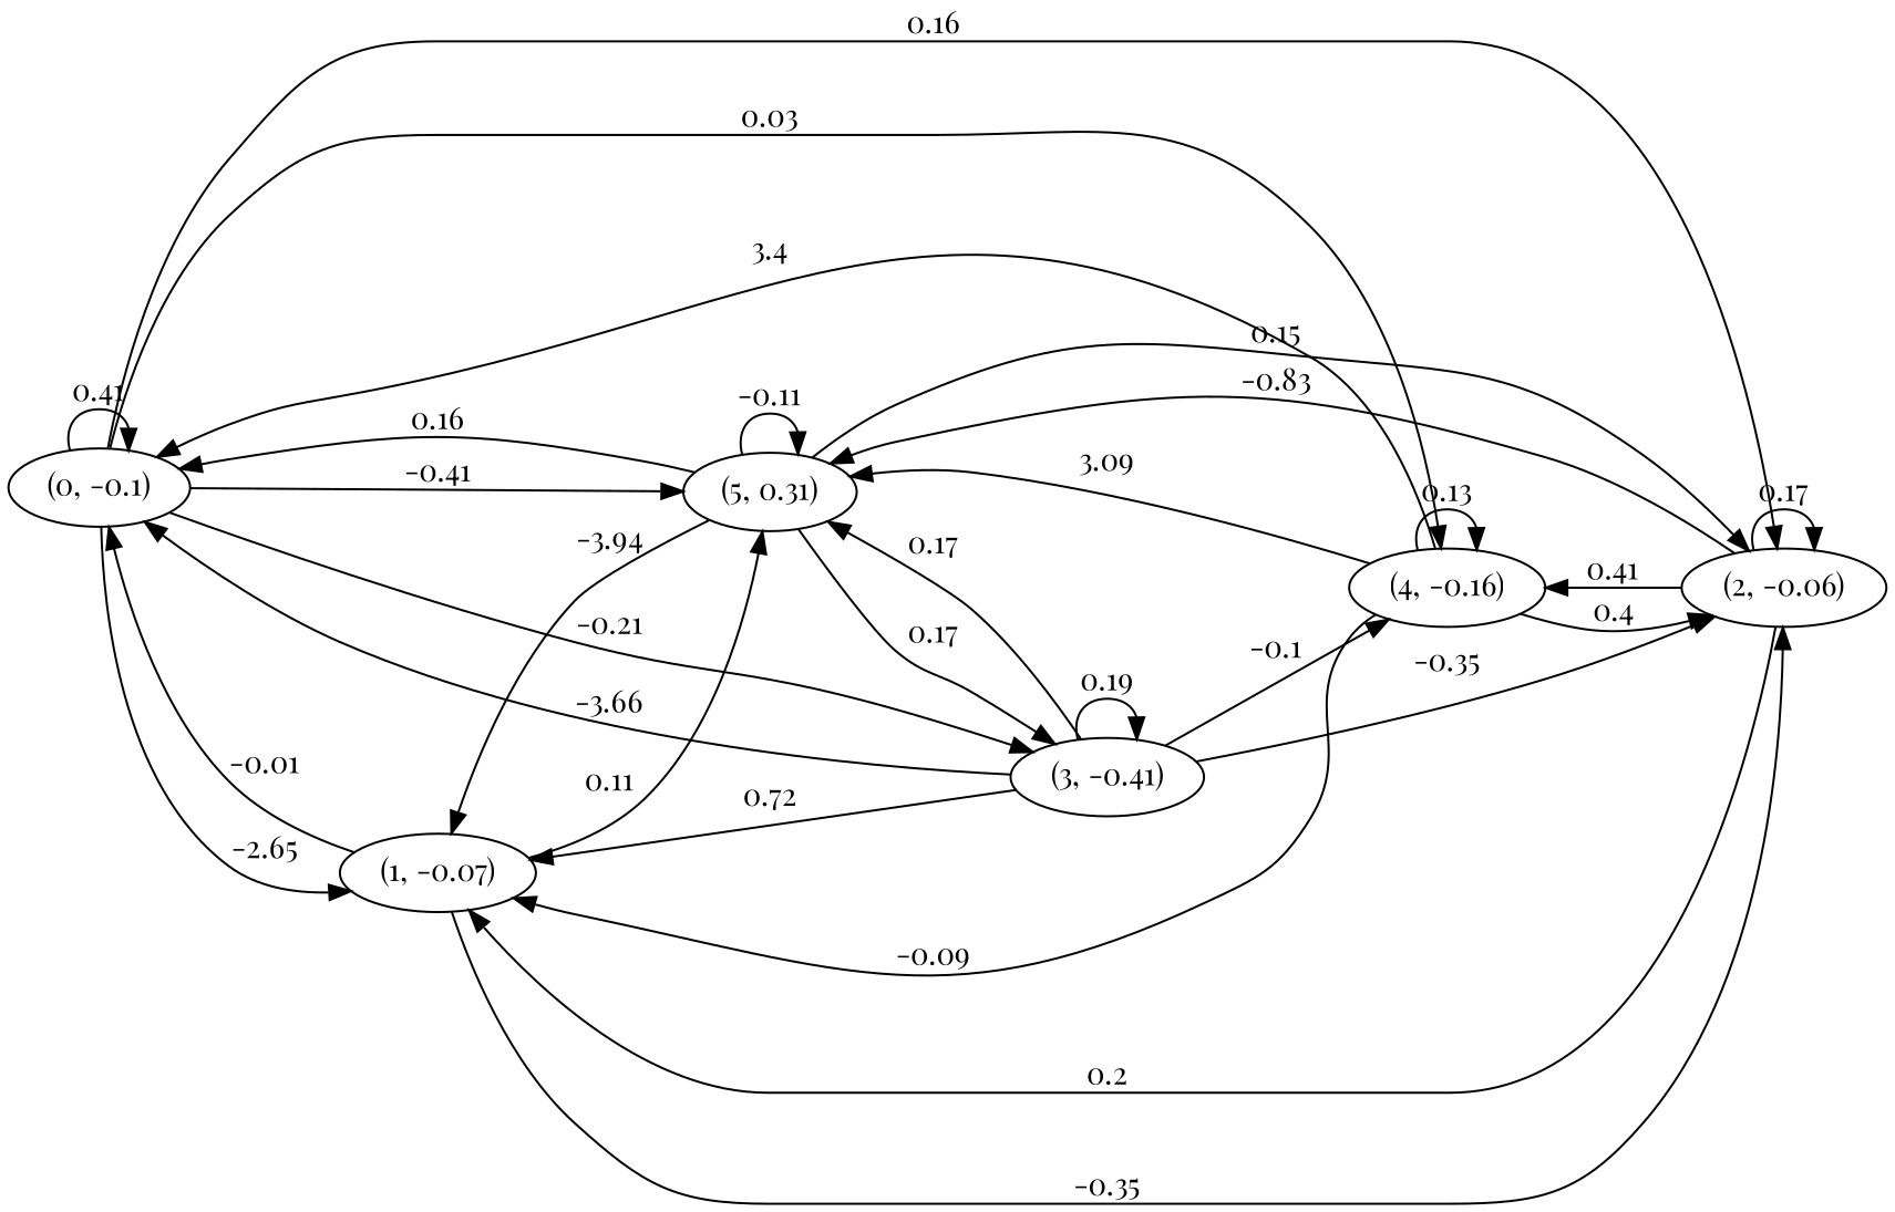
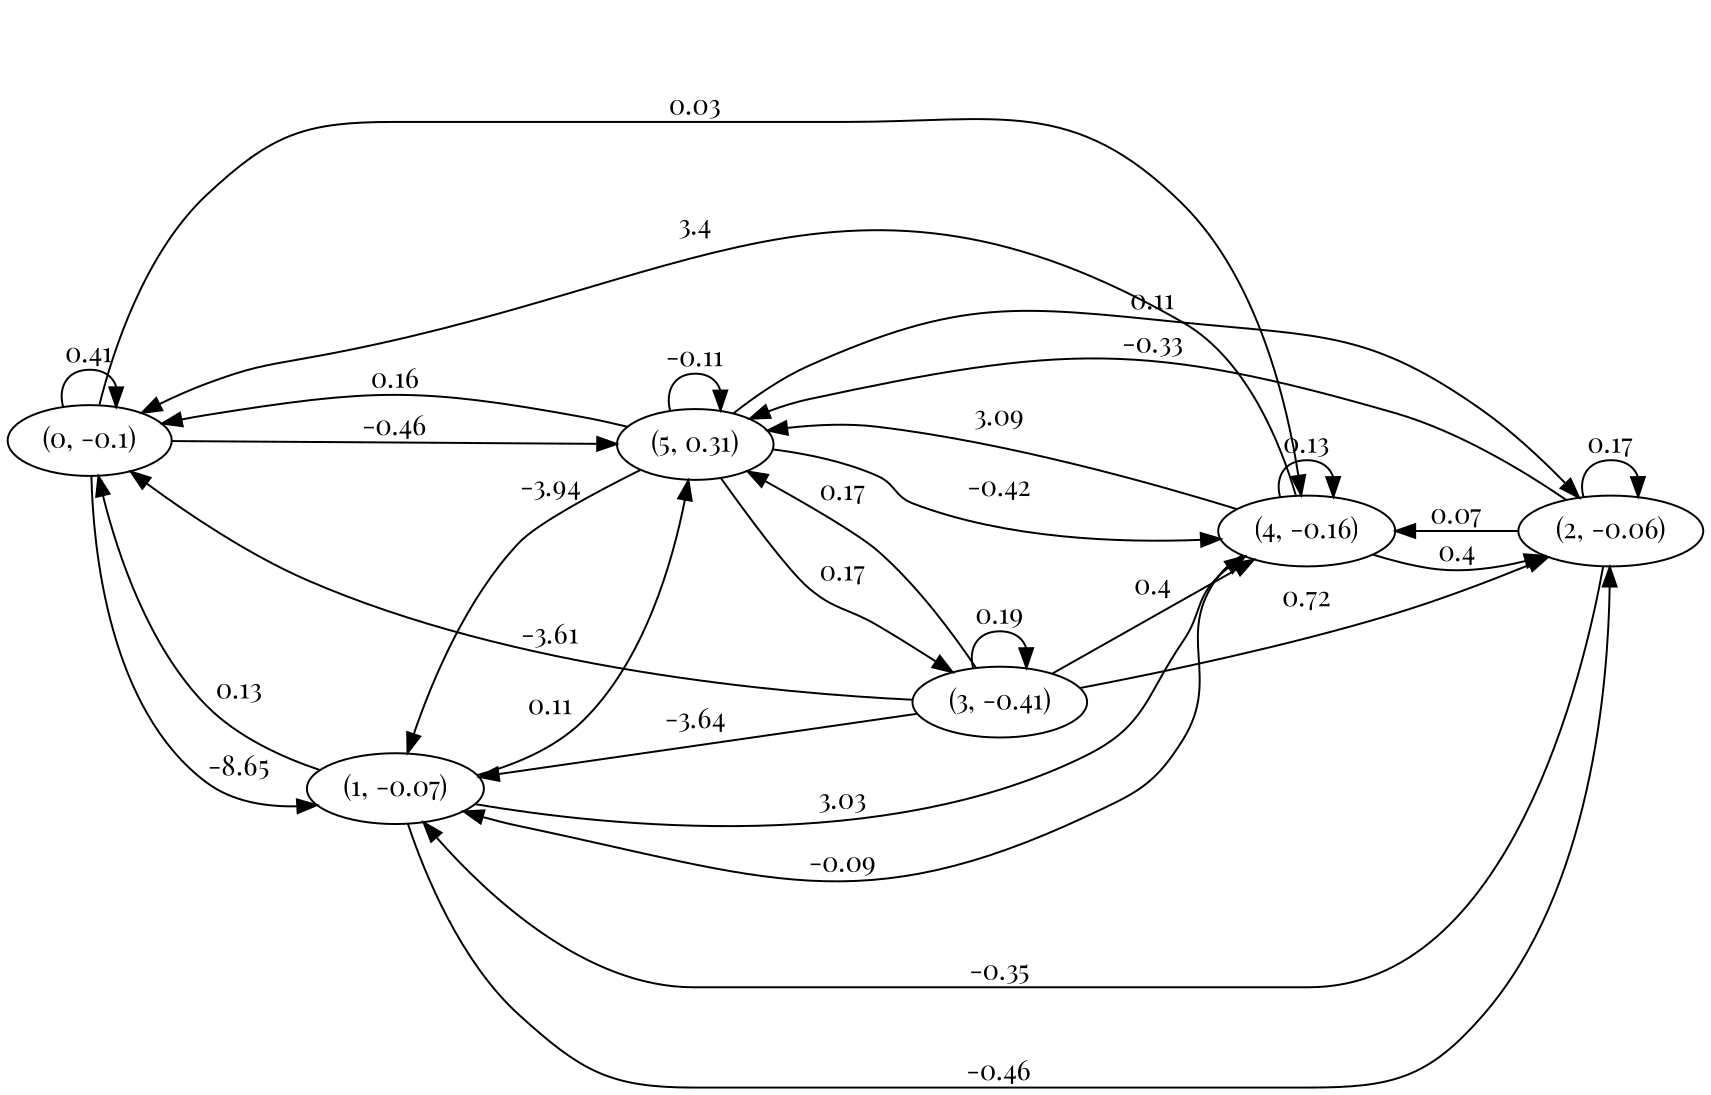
  digraph {
    fontname="Playfair Display"
    rankdir=LR
    node [fontname="Playfair Display"]
    edge [fontname="Playfair Display"]
    n1 [label="(0, -0.1)"]
    n2 [label="(1, -0.07)"]
    n3 [label="(2, -0.06)"]
    n4 [label="(3, -0.41)"]
    n5 [label="(4, -0.16)"]
    n6 [label="(5, 0.31)"]
    n1 -> n1 [label=0.41]
-   n1 -> n2 [label=-2.65]
-   n1 -> n3 [label=0.16]
-   n1 -> n4 [label=-0.21]
+   n1 -> n2 [label=-8.65]
    n1 -> n5 [label=0.03]
-   n1 -> n6 [label=-0.41]
-   n2 -> n1 [label=-0.01]
-   n2 -> n3 [label=-0.35]
+   n1 -> n6 [label=-0.46]
+   n2 -> n1 [label=0.13]
+   n2 -> n3 [label=-0.46]
+   n2 -> n5 [label=3.03]
    n2 -> n6 [label=0.11]
-   n3 -> n2 [label=0.2]
+   n3 -> n2 [label=-0.35]
    n3 -> n3 [label=0.17]
-   n3 -> n5 [label=0.41]
-   n3 -> n6 [label=-0.83]
-   n4 -> n1 [label=-3.66]
-   n4 -> n2 [label=0.72]
-   n4 -> n3 [label=-0.35]
+   n3 -> n5 [label=0.07]
+   n3 -> n6 [label=-0.33]
+   n4 -> n1 [label=-3.61]
+   n4 -> n2 [label=-3.64]
+   n4 -> n3 [label=0.72]
    n4 -> n4 [label=0.19]
-   n4 -> n5 [label=-0.1]
+   n4 -> n5 [label=0.4]
    n4 -> n6 [label=0.17]
    n5 -> n1 [label=3.4]
    n5 -> n2 [label=-0.09]
    n5 -> n3 [label=0.4]
    n5 -> n5 [label=0.13]
    n5 -> n6 [label=3.09]
    n6 -> n1 [label=0.16]
    n6 -> n2 [label=-3.94]
-   n6 -> n3 [label=0.15]
+   n6 -> n3 [label=0.11]
    n6 -> n4 [label=0.17]
+   n6 -> n5 [label=-0.42]
    n6 -> n6 [label=-0.11]
  }
